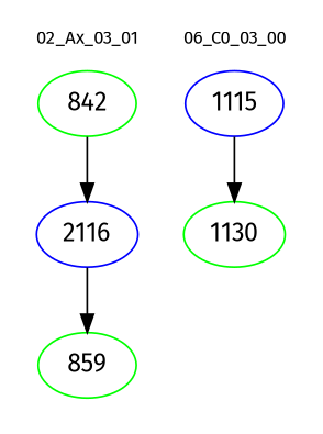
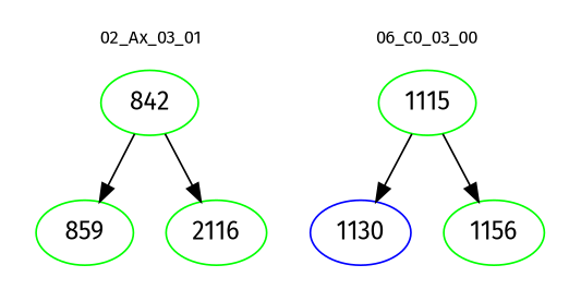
  digraph {
    fontname="Fira Sans"
    node [color=green fontname="Fira Sans"]
    edge [color=black fontname="Fira Sans"]
    n1 [label=842]
    n2 [label=859]
-   n3 [color=blue label=2116]
-   n4 [color=blue label=1115]
-   n5 [label=1130]
+   n3 [label=2116]
+   n4 [label=1115]
+   n5 [color=blue label=1130]
+   n6 [label=1156]
    subgraph cluster_1 {
      color=white
      fontsize=10
      label="02_Ax_03_01"
      n1
      n2
      n3
    }
    subgraph cluster_2 {
      color=white
      fontsize=10
      label="06_C0_03_00"
      n4
      n5
+     n6
    }
-   n3 -> n2
+   n1 -> n2
    n1 -> n3
    n4 -> n5
+   n4 -> n6
  }
